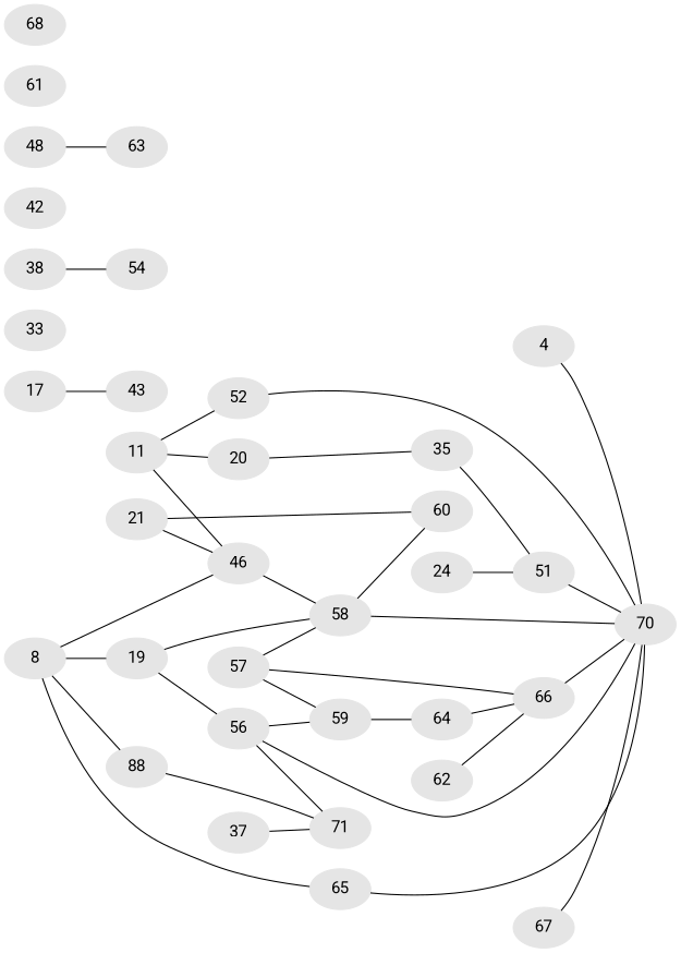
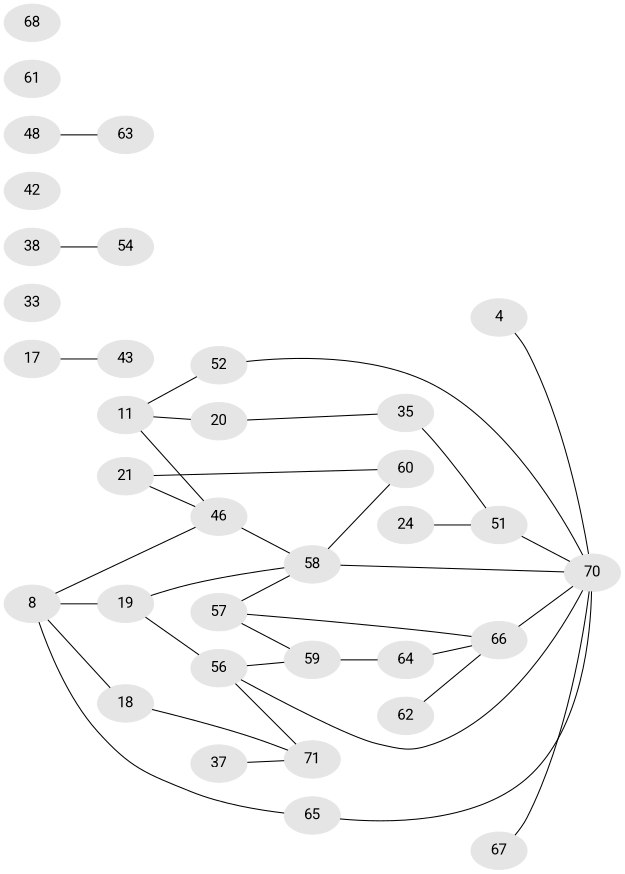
  graph {
    fontname=Roboto
    rankdir=LR
    node [color=gray90 fontname=Roboto style=filled]
    edge [fontname=Roboto]
    70 [super="+23+36+53+45+69"]
    4
    8
-   18 [label=88]
+   18
    19 [super="+10"]
    46 [super="+7"]
    65 [super="+39"]
    71 [super="+12+40+55"]
    56 [super="+34+41"]
    58 [super="+50"]
    11
    20
    52 [super="+5"]
    35 [super="+3+25"]
    17
    43
    59 [super="+1+31"]
    60
    51
    21 [super="+13"]
    24
    33
    37
    38
    54
    42
    48
    63
    64 [super="+44"]
    57 [super="+22+32"]
    66 [super="+29+47"]
    61
    62
    67
    68
    4 -- 70
    8 -- 18
    8 -- 19 [weight=2]
    8 -- 46 [weight=2]
    8 -- 65
    18 -- 71
    19 -- 56
    19 -- 58
    46 -- 58
    65 -- 70
    56 -- 70
    56 -- 71
    56 -- 59
    58 -- 70
    58 -- 60
    11 -- 46
    11 -- 20
    11 -- 52 [weight=2]
    20 -- 35
    52 -- 70
    35 -- 51 [weight=2]
    17 -- 43
    59 -- 64
    51 -- 70 [weight=2]
    21 -- 46
    21 -- 60
    24 -- 51
    37 -- 71
    38 -- 54
    48 -- 63
    64 -- 66
    57 -- 58
    57 -- 59
    57 -- 66
    66 -- 70
    62 -- 66
    67 -- 70
  }
